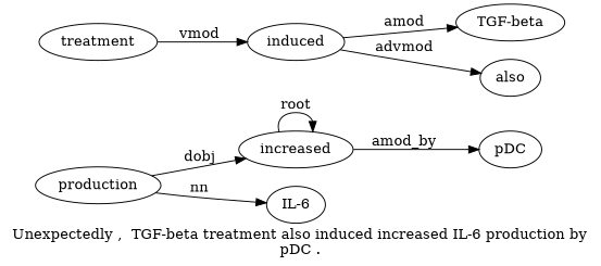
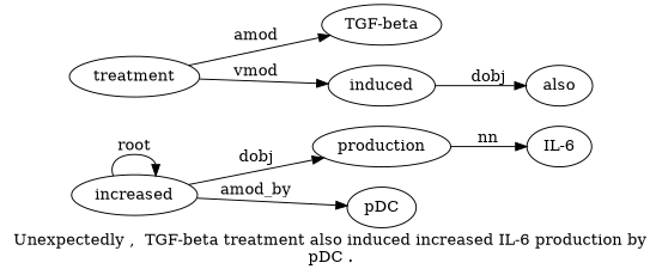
  digraph {
    label="Unexpectedly ,  TGF-beta treatment also induced increased IL-6 production by\npDC ."
    rankdir=LR
    node [fillcolor=white style=filled]
    n1 [label=increased]
    n2 [label=production]
    n3 [label=pDC]
    n4 [label=treatment]
    n5 [label="TGF-beta"]
    n6 [label=induced]
    n7 [label="IL-6"]
    n8 [label=also]
    n1 -> n1 [label=root]
-   n2 -> n1 [label=dobj]
+   n1 -> n2 [label=dobj]
    n1 -> n3 [label=amod_by]
    n2 -> n7 [label=nn]
-   n6 -> n5 [label=amod]
+   n4 -> n5 [label=amod]
    n4 -> n6 [label=vmod]
-   n6 -> n8 [label=advmod]
+   n6 -> n8 [label=dobj]
  }
